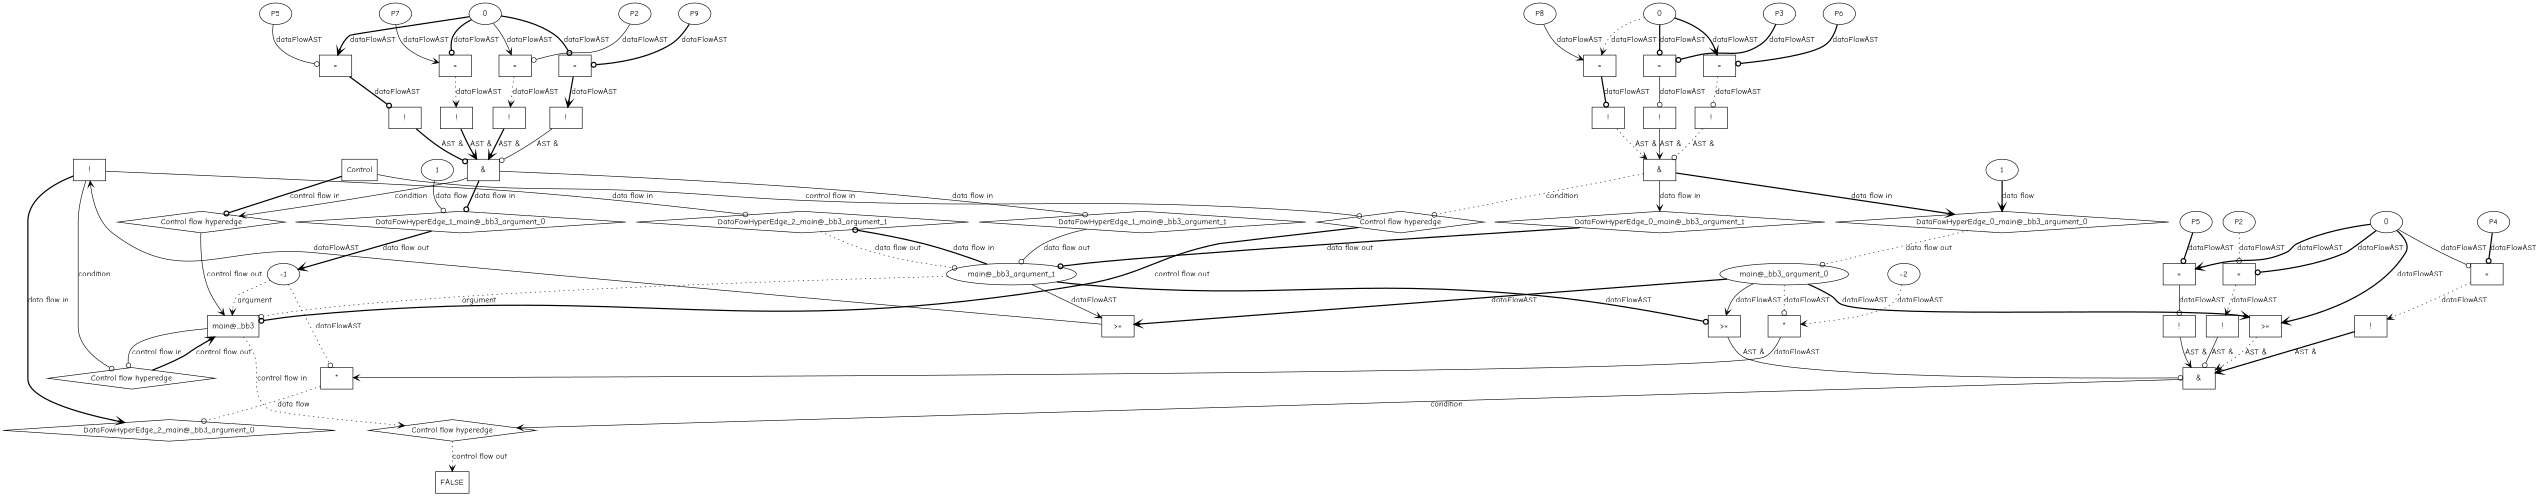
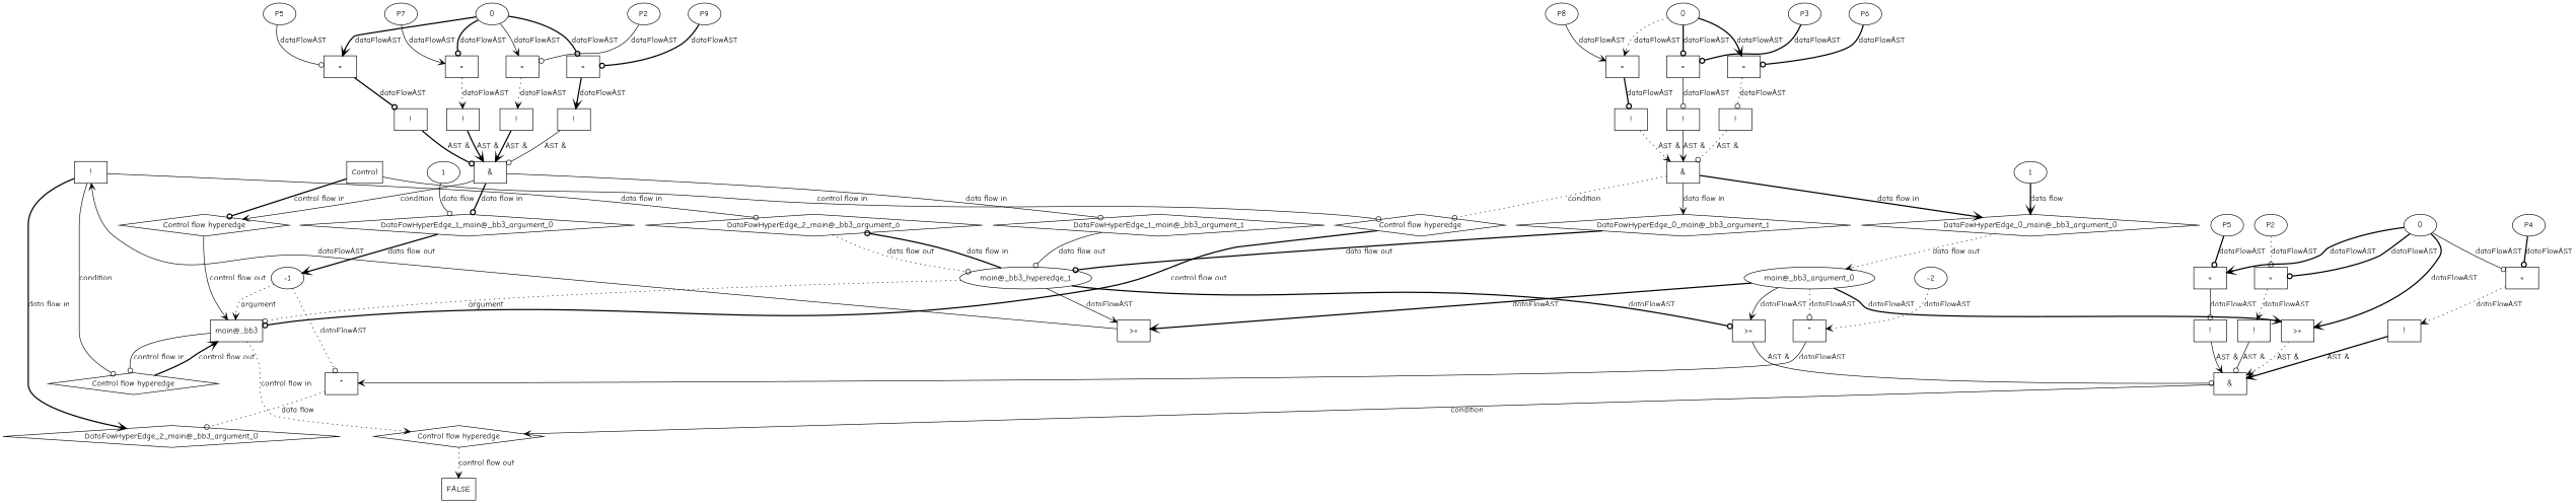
  digraph {
    fontname="Comic Neue"
    node [fontname="Comic Neue" shape=rect]
    edge [arrowhead=odot fontname="Comic Neue" style=bold]
    n1 [label="main@_bb3" nodeName="main@_bb3"]
    n2 [label="Control flow hyperedge" nodeName=ControlFowHyperEdge_2 shape=diamond]
    n3 [label="Control flow hyperedge" nodeName=ControlFowHyperEdge_3 shape=diamond]
    n4 [label=FALSE nodeName=FALSE]
    n5 [label=Control nodeName=Initial]
    n6 [label="Control flow hyperedge" nodeName=ControlFowHyperEdge_0 shape=diamond]
    n7 [label="Control flow hyperedge" nodeName=ControlFowHyperEdge_1 shape=diamond]
    n8 [label="main@_bb3_argument_0" nodeName=argument0 shape=oval]
    n9 [label=">=" nodeName="xxxmain@_bb3___main@_bb3_2xxxguard_0_node_1"]
    n10 [label="*" nodeName="xxxmain@_bb3___main@_bb3_2xxxdataFlow_0_node_2"]
    n11 [label=">=" nodeName="xxxFALSE___main@_bb3_3xxxguard1_node_0"]
    n12 [label=">=" nodeName="xxxFALSE___main@_bb3_3xxxguard_0_node_0"]
    n13 [label="!" nodeName="xxxmain@_bb3___main@_bb3_2xxxguard_0_node_0"]
    n14 [label="*" nodeName="xxxmain@_bb3___main@_bb3_2xxxdataFlow_0_node_0"]
    n15 [label="&" nodeName="xxxFALSE___main@_bb3_3xxx_and"]
-   n16 [label="main@_bb3_argument_1" nodeName=argument1 shape=oval]
-   n17 [label="DataFowHyperEdge_2_main@_bb3_argument_1" nodeName="DataFowHyperEdge_2_main@_bb3_argument_1" shape=diamond]
+   n16 [label="main@_bb3_hyperedge_1" nodeName=argument1 shape=oval]
+   n17 [label="DataFowHyperEdge_2_main@_bb3_argument_6" nodeName="DataFowHyperEdge_2_main@_bb3_argument_1" shape=diamond]
    n18 [label="&" nodeName="xxxmain@_bb3___Initial_0xxx_and"]
    n19 [label="DataFowHyperEdge_0_main@_bb3_argument_0" nodeName="DataFowHyperEdge_0_main@_bb3_argument_0" shape=diamond]
    n20 [label="DataFowHyperEdge_0_main@_bb3_argument_1" nodeName="DataFowHyperEdge_0_main@_bb3_argument_1" shape=diamond]
    n21 [label="!" nodeName="xxxmain@_bb3___Initial_0xxxguard_0_node_0"]
    n22 [label="=" nodeName="xxxmain@_bb3___Initial_0xxxguard_0_node_1"]
    n23 [label=P6 nodeName="xxxmain@_bb3___Initial_0xxxguard_0_node_2" shape=""]
    n24 [label=0 nodeName="xxxmain@_bb3___Initial_0xxxguard_0_node_3" shape=""]
    n25 [label="=" nodeName="xxxmain@_bb3___Initial_0xxxguard1_node_1"]
    n26 [label="=" nodeName="xxxmain@_bb3___Initial_0xxxguard2_node_1"]
    n27 [label="!" nodeName="xxxmain@_bb3___Initial_0xxxguard1_node_0"]
    n28 [label="!" nodeName="xxxmain@_bb3___Initial_0xxxguard2_node_0"]
    n29 [label=P3 nodeName="xxxmain@_bb3___Initial_0xxxguard1_node_2" shape=""]
    n30 [label=P8 nodeName="xxxmain@_bb3___Initial_0xxxguard2_node_2" shape=""]
    n31 [label=1 nodeName="xxxmain@_bb3___Initial_0xxxdataFlow_0_node_0" shape=""]
    n32 [label="&" nodeName="xxxmain@_bb3___Initial_1xxx_and"]
    n33 [label="DataFowHyperEdge_1_main@_bb3_argument_0" nodeName="DataFowHyperEdge_1_main@_bb3_argument_0" shape=diamond]
    n34 [label="DataFowHyperEdge_1_main@_bb3_argument_1" nodeName="DataFowHyperEdge_1_main@_bb3_argument_1" shape=diamond]
    n35 [label=-1 nodeName="xxxmain@_bb3___main@_bb3_2xxxdataFlow_0_node_1" shape=""]
    n36 [label="!" nodeName="xxxmain@_bb3___Initial_1xxxguard_0_node_0"]
    n37 [label="=" nodeName="xxxmain@_bb3___Initial_1xxxguard_0_node_1"]
    n38 [label=P5 nodeName="xxxmain@_bb3___Initial_1xxxguard_0_node_2" shape=""]
    n39 [label=0 nodeName="xxxmain@_bb3___Initial_1xxxguard_0_node_3" shape=""]
    n40 [label="=" nodeName="xxxmain@_bb3___Initial_1xxxguard1_node_1"]
    n41 [label="=" nodeName="xxxmain@_bb3___Initial_1xxxguard2_node_1"]
    n42 [label="=" nodeName="xxxmain@_bb3___Initial_1xxxguard3_node_1"]
    n43 [label="!" nodeName="xxxmain@_bb3___Initial_1xxxguard1_node_0"]
    n44 [label="!" nodeName="xxxmain@_bb3___Initial_1xxxguard2_node_0"]
    n45 [label="!" nodeName="xxxmain@_bb3___Initial_1xxxguard3_node_0"]
    n46 [label=P2 nodeName="xxxmain@_bb3___Initial_1xxxguard1_node_2" shape=""]
    n47 [label=P7 nodeName="xxxmain@_bb3___Initial_1xxxguard2_node_2" shape=""]
    n48 [label=P9 nodeName="xxxmain@_bb3___Initial_1xxxguard3_node_2" shape=""]
    n49 [label=1 nodeName="xxxmain@_bb3___Initial_1xxxdataFlow_0_node_0" shape=""]
    n50 [label="DataFowHyperEdge_2_main@_bb3_argument_0" nodeName="DataFowHyperEdge_2_main@_bb3_argument_0" shape=diamond]
    n51 [label=-2 nodeName="xxxmain@_bb3___main@_bb3_2xxxdataFlow_0_node_3" shape=""]
    n52 [label=0 nodeName="xxxFALSE___main@_bb3_3xxxguard_0_node_1" shape=""]
    n53 [label="=" nodeName="xxxFALSE___main@_bb3_3xxxguard4_node_1"]
    n54 [label="=" nodeName="xxxFALSE___main@_bb3_3xxxguard2_node_1"]
    n55 [label="=" nodeName="xxxFALSE___main@_bb3_3xxxguard3_node_1"]
    n56 [label="!" nodeName="xxxFALSE___main@_bb3_3xxxguard4_node_0"]
    n57 [label="!" nodeName="xxxFALSE___main@_bb3_3xxxguard2_node_0"]
    n58 [label="!" nodeName="xxxFALSE___main@_bb3_3xxxguard3_node_0"]
    n59 [label=P2 nodeName="xxxFALSE___main@_bb3_3xxxguard4_node_2" shape=""]
    n60 [label=P5 nodeName="xxxFALSE___main@_bb3_3xxxguard2_node_2" shape=""]
    n61 [label=P4 nodeName="xxxFALSE___main@_bb3_3xxxguard3_node_2" shape=""]
    n1 -> n2 [label="control flow in" style=solid]
    n1 -> n3 [arrowhead=vee label="control flow in" style=dotted]
    n2 -> n1 [arrowhead=vee label="control flow out"]
    n3 -> n4 [arrowhead=vee label="control flow out" style=dotted]
    n5 -> n6 [label="control flow in" style=solid]
    n5 -> n7 [label="control flow in"]
    n6 -> n1 [label="control flow out"]
    n7 -> n1 [arrowhead=vee label="control flow out" style=solid]
    n8 -> n9 [arrowhead=vee label=dataFlowAST]
    n8 -> n10 [label=dataFlowAST style=dotted]
    n8 -> n11 [arrowhead=vee label=dataFlowAST style=solid]
    n8 -> n12 [arrowhead=vee label=dataFlowAST]
    n9 -> n13 [arrowhead=vee label=dataFlowAST style=solid]
    n10 -> n14 [arrowhead=vee label=dataFlowAST style=solid]
    n11 -> n15 [label="AST &" style=solid]
    n12 -> n15 [arrowhead=vee label="AST &" style=dotted]
    n13 -> n2 [label=condition style=solid]
    n13 -> n17 [label="data flow in" style=solid]
    n13 -> n50 [arrowhead=vee label="data flow in"]
    n14 -> n50 [label="data flow" style=dotted]
    n15 -> n3 [arrowhead=vee label=condition style=solid]
    n16 -> n1 [label=argument style=dotted]
    n16 -> n9 [arrowhead=vee label=dataFlowAST style=solid]
    n16 -> n11 [label=dataFlowAST]
    n16 -> n17 [label="data flow in"]
    n17 -> n16 [label="data flow out" style=dotted]
    n18 -> n6 [label=condition style=dotted]
    n18 -> n19 [arrowhead=vee label="data flow in"]
    n18 -> n20 [arrowhead=vee label="data flow in" style=solid]
-   n19 -> n8 [label="data flow out" style=dotted]
+   n19 -> n8 [arrowhead=vee label="data flow out" style=dotted]
    n20 -> n16 [label="data flow out"]
    n21 -> n18 [label="AST &" style=dotted]
    n22 -> n21 [label=dataFlowAST style=dotted]
    n23 -> n22 [label=dataFlowAST]
    n24 -> n22 [arrowhead=vee label=dataFlowAST]
    n24 -> n25 [label=dataFlowAST]
    n24 -> n26 [arrowhead=vee label=dataFlowAST style=dotted]
    n25 -> n27 [label=dataFlowAST style=solid]
    n26 -> n28 [label=dataFlowAST]
    n27 -> n18 [arrowhead=vee label="AST &" style=solid]
    n28 -> n18 [arrowhead=vee label="AST &" style=dotted]
    n29 -> n25 [label=dataFlowAST]
    n30 -> n26 [arrowhead=vee label=dataFlowAST style=solid]
    n31 -> n19 [arrowhead=vee label="data flow"]
    n32 -> n7 [arrowhead=vee label=condition style=solid]
    n32 -> n33 [label="data flow in"]
    n32 -> n34 [label="data flow in" style=solid]
    n33 -> n35 [arrowhead=vee label="data flow out"]
    n34 -> n16 [label="data flow out" style=solid]
    n35 -> n1 [arrowhead=vee label=argument style=dotted]
    n35 -> n14 [label=dataFlowAST style=dotted]
    n36 -> n32 [label="AST &"]
    n37 -> n36 [label=dataFlowAST]
    n38 -> n37 [label=dataFlowAST style=solid]
    n39 -> n37 [arrowhead=vee label=dataFlowAST]
    n39 -> n40 [arrowhead=vee label=dataFlowAST style=solid]
    n39 -> n41 [label=dataFlowAST]
    n39 -> n42 [label=dataFlowAST]
    n40 -> n43 [arrowhead=vee label=dataFlowAST style=dotted]
    n41 -> n44 [arrowhead=vee label=dataFlowAST style=dotted]
    n42 -> n45 [arrowhead=vee label=dataFlowAST]
    n43 -> n32 [arrowhead=vee label="AST &"]
    n44 -> n32 [arrowhead=vee label="AST &"]
    n45 -> n32 [label="AST &" style=solid]
    n46 -> n40 [label=dataFlowAST style=solid]
    n47 -> n41 [arrowhead=vee label=dataFlowAST style=solid]
    n48 -> n42 [label=dataFlowAST]
    n49 -> n33 [label="data flow" style=solid]
    n51 -> n10 [arrowhead=vee label=dataFlowAST style=dotted]
    n52 -> n12 [arrowhead=vee label=dataFlowAST]
    n52 -> n53 [label=dataFlowAST]
    n52 -> n54 [arrowhead=vee label=dataFlowAST]
    n52 -> n55 [label=dataFlowAST style=solid]
    n53 -> n56 [arrowhead=vee label=dataFlowAST style=dotted]
    n54 -> n57 [label=dataFlowAST style=solid]
    n55 -> n58 [arrowhead=vee label=dataFlowAST style=dotted]
    n56 -> n15 [label="AST &" style=solid]
    n57 -> n15 [arrowhead=vee label="AST &" style=solid]
    n58 -> n15 [arrowhead=vee label="AST &"]
    n59 -> n53 [label=dataFlowAST style=dotted]
    n60 -> n54 [label=dataFlowAST]
    n61 -> n55 [label=dataFlowAST]
  }
